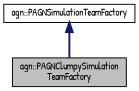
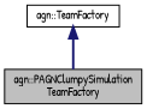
  digraph {
    fontname="Patrick Hand"
    node [color=black fontname="Patrick Hand" fontsize=10 shape=record style=filled]
    n1 [fillcolor=grey75 fontcolor=black height=0.2 label="agn::PAGNClumpySimulation\lTeamFactory" width=0.4]
-   n2 [fillcolor=white height=0.2 label="agn::PAGNSimulationTeamFactory" width=0.4]
+   n2 [fillcolor=white height=0.2 label="agn::TeamFactory" width=0.4]
    n2 -> n1 [color=midnightblue dir=back fontname="Patrick Hand" fontsize=10 labelfontname=Helvetica labelfontsize=10 style=bold]
  }
